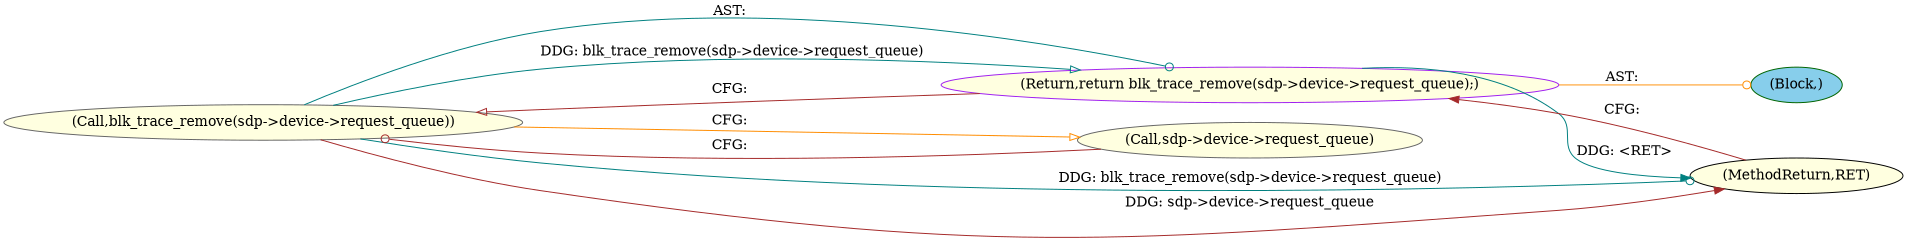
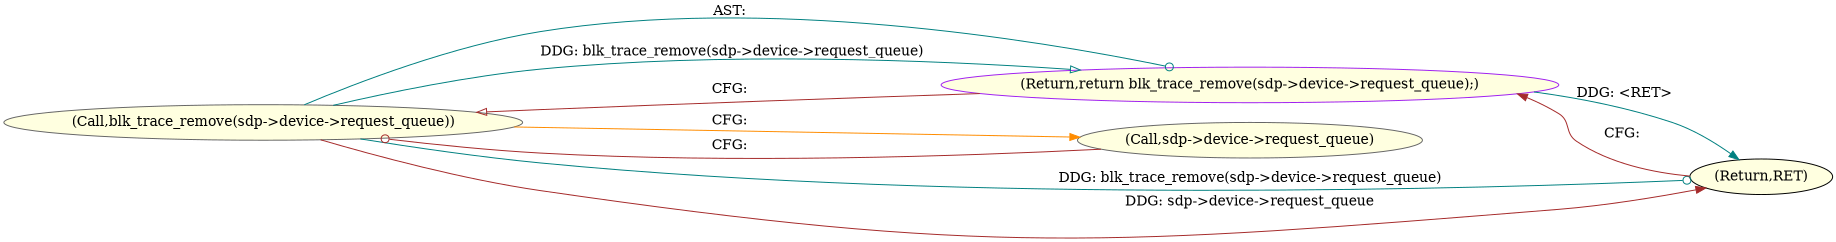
  digraph {
    rankdir=LR
    node [color=gray40 fillcolor=lightyellow style=filled]
    edge [arrowhead=odot color=teal]
    n1 [label="(Call,blk_trace_remove(sdp->device->request_queue))"]
    n2 [color=purple label="(Return,return blk_trace_remove(sdp->device->request_queue);)"]
    n3 [label="(Call,sdp->device->request_queue)"]
-   n4 [color=black label="(MethodReturn,RET)"]
-   n5 [color=darkgreen fillcolor=skyblue label="(Block,)"]
+   n4 [color=black label="(Return,RET)"]
    n1 -> n2 [label="AST: "]
    n1 -> n2 [arrowhead=onormal label="DDG: blk_trace_remove(sdp->device->request_queue)"]
-   n1 -> n3 [arrowhead=onormal color=darkorange label="CFG: "]
+   n1 -> n3 [arrowhead=normal color=darkorange label="CFG: "]
    n1 -> n4 [label="DDG: blk_trace_remove(sdp->device->request_queue)"]
    n1 -> n4 [arrowhead=normal color=brown label="DDG: sdp->device->request_queue"]
    n2 -> n1 [arrowhead=onormal color=brown label="CFG: "]
    n2 -> n4 [arrowhead=normal label="DDG: <RET>"]
-   n2 -> n5 [color=darkorange label="AST: "]
    n3 -> n1 [color=brown label="CFG: "]
    n4 -> n2 [arrowhead=normal color=brown label="CFG: "]
  }
